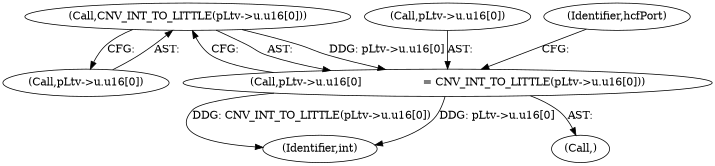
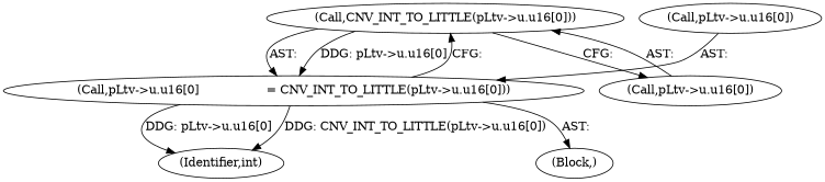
  digraph {
    n1 [label="(Call,CNV_INT_TO_LITTLE(pLtv->u.u16[0]))"]
    n2 [label="(Call,pLtv->u.u16[0]                  = CNV_INT_TO_LITTLE(pLtv->u.u16[0]))"]
    n3 [label="(Call,pLtv->u.u16[0])"]
    n4 [label="(Identifier,int)"]
-   n5 [label="(Call,)"]
+   n5 [label="(Block,)"]
    n6 [label="(Call,pLtv->u.u16[0])"]
-   n7 [label="(Identifier,hcfPort)"]
    n1 -> n2 [label="AST: "]
    n1 -> n2 [label="DDG: pLtv->u.u16[0]"]
    n1 -> n3 [label="CFG: "]
    n2 -> n1 [label="CFG: "]
    n2 -> n4 [label="DDG: CNV_INT_TO_LITTLE(pLtv->u.u16[0])"]
    n2 -> n4 [label="DDG: pLtv->u.u16[0]"]
    n2 -> n5 [label="AST: "]
    n3 -> n1 [label="AST: "]
    n6 -> n2 [label="AST: "]
-   n7 -> n2 [label="CFG: "]
  }
